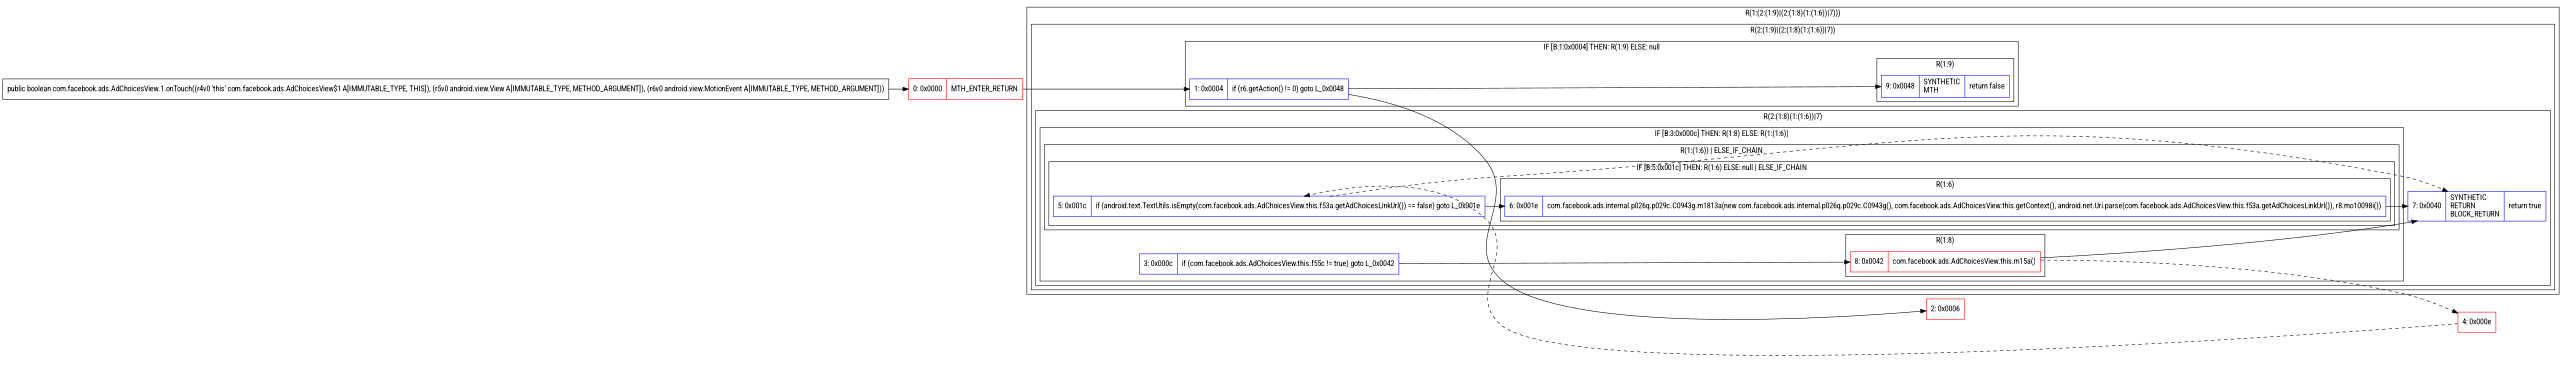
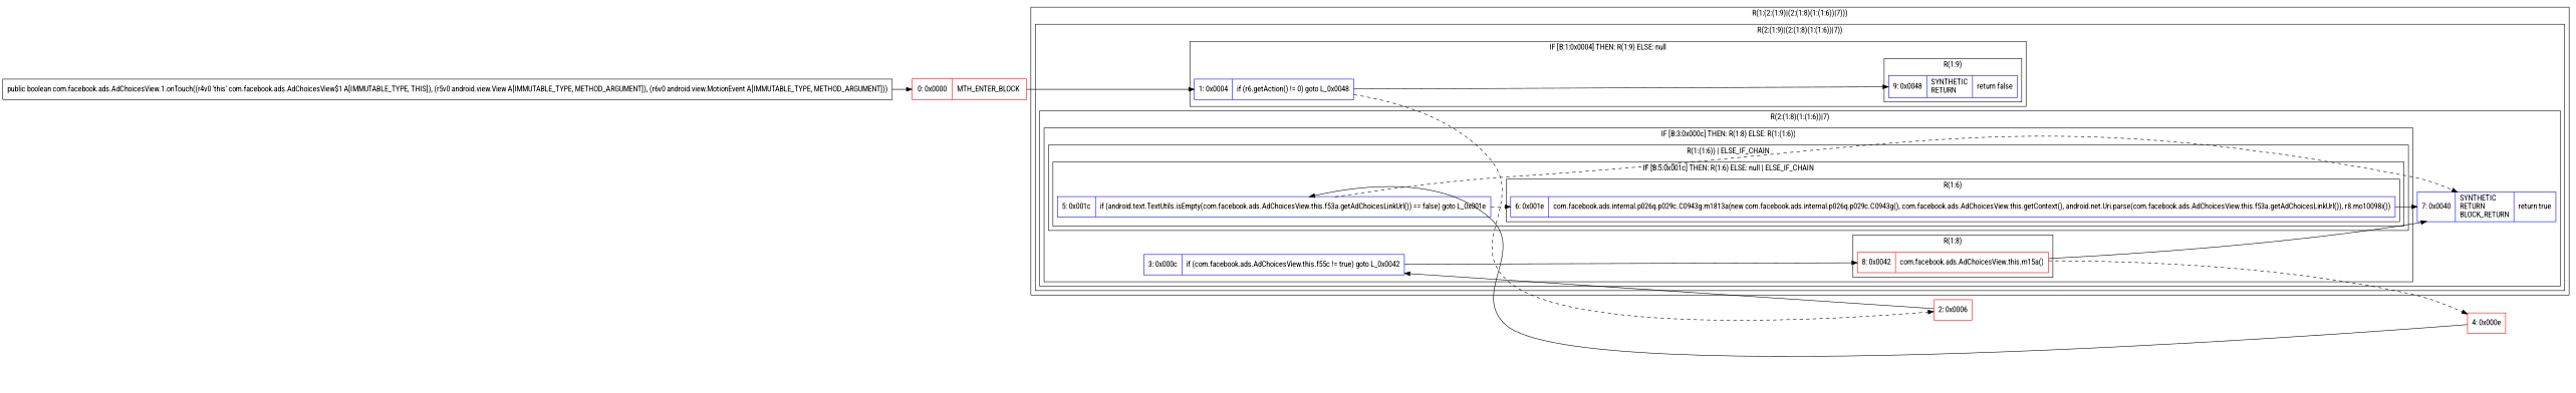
  digraph {
    fontname="Roboto Condensed"
    rankdir=LR
    node [color=blue fontname="Roboto Condensed" shape=record]
    edge [fontname="Roboto Condensed"]
-   n1 [label="{9\:\ 0x0048|SYNTHETIC\lMTH\l|return false\l}"]
+   n1 [label="{9\:\ 0x0048|SYNTHETIC\lRETURN\l|return false\l}"]
    n2 [label="{1\:\ 0x0004|if (r6.getAction() != 0) goto L_0x0048\l}"]
    n3 [color=red label="{8\:\ 0x0042|com.facebook.ads.AdChoicesView.this.m15a()\l}"]
    n4 [label="{6\:\ 0x001e|com.facebook.ads.internal.p026q.p029c.C0943g.m1813a(new com.facebook.ads.internal.p026q.p029c.C0943g(), com.facebook.ads.AdChoicesView.this.getContext(), android.net.Uri.parse(com.facebook.ads.AdChoicesView.this.f53a.getAdChoicesLinkUrl()), r8.mo10098i())\l}"]
    n5 [label="{5\:\ 0x001c|if (android.text.TextUtils.isEmpty(com.facebook.ads.AdChoicesView.this.f53a.getAdChoicesLinkUrl()) == false) goto L_0x001e\l}"]
    n6 [label="{3\:\ 0x000c|if (com.facebook.ads.AdChoicesView.this.f55c != true) goto L_0x0042\l}"]
    n7 [label="{7\:\ 0x0040|SYNTHETIC\lRETURN\lBLOCK_RETURN\l|return true\l}"]
    n8 [color=red label="{2\:\ 0x0006}"]
    n9 [color=red label="{4\:\ 0x000e}"]
-   n10 [color=red label="{0\:\ 0x0000|MTH_ENTER_RETURN\l}"]
+   n10 [color=red label="{0\:\ 0x0000|MTH_ENTER_BLOCK\l}"]
    n11 [label="{public boolean com.facebook.ads.AdChoicesView.1.onTouch((r4v0 'this' com.facebook.ads.AdChoicesView$1 A[IMMUTABLE_TYPE, THIS]), (r5v0 android.view.View A[IMMUTABLE_TYPE, METHOD_ARGUMENT]), (r6v0 android.view.MotionEvent A[IMMUTABLE_TYPE, METHOD_ARGUMENT])) }" color=""]
    subgraph cluster_1 {
      label="R(1:(2:(1:9)|(2:(1:8)(1:(1:6))|7)))"
      subgraph cluster_2 {
        label="R(2:(1:9)|(2:(1:8)(1:(1:6))|7))"
        subgraph cluster_3 {
          label="IF [B:1:0x0004] THEN: R(1:9) ELSE: null"
          n2
          subgraph cluster_4 {
            label="R(1:9)"
            n1
          }
        }
        subgraph cluster_5 {
          label="R(2:(1:8)(1:(1:6))|7)"
          n7
          subgraph cluster_6 {
            label="IF [B:3:0x000c] THEN: R(1:8) ELSE: R(1:(1:6))"
            n6
            subgraph cluster_7 {
              label="R(1:8)"
              n3
            }
            subgraph cluster_8 {
              label="R(1:(1:6)) | ELSE_IF_CHAIN\l"
              subgraph cluster_9 {
                label="IF [B:5:0x001c] THEN: R(1:6) ELSE: null | ELSE_IF_CHAIN\l"
                n5
                subgraph cluster_10 {
                  label="R(1:6)"
                  n4
                }
              }
            }
          }
        }
      }
    }
    n2 -> n1
-   n2 -> n8 [style=solid]
+   n2 -> n8 [style=dashed]
    n3 -> n7
    n3 -> n9 [style=dashed]
    n4 -> n7
-   n5 -> n4
+   n5 -> n4 [style=dashed]
    n5 -> n7 [style=dashed]
    n6 -> n3
-   n9 -> n5 [style=dashed]
+   n8 -> n6
+   n9 -> n5
    n10 -> n2
    n11 -> n10
  }
